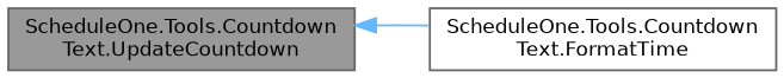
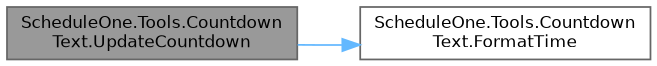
  digraph {
    rankdir=LR
    node [fontname=Helvetica fontsize=10 shape=box style=filled]
    n1 [color=gray40 fillcolor=grey60 fontcolor=black height=0.2 label="ScheduleOne.Tools.Countdown\lText.UpdateCountdown" width=0.4]
    n2 [color=grey40 fillcolor=white height=0.2 label="ScheduleOne.Tools.Countdown\lText.FormatTime" width=0.4]
-   n2 -> n1 [color=steelblue1 fontname=Helvetica fontsize=10 labelfontname=Helvetica labelfontsize=10 style=solid]
+   n1 -> n2 [color=steelblue1 fontname=Helvetica fontsize=10 labelfontname=Helvetica labelfontsize=10 style=solid]
  }
